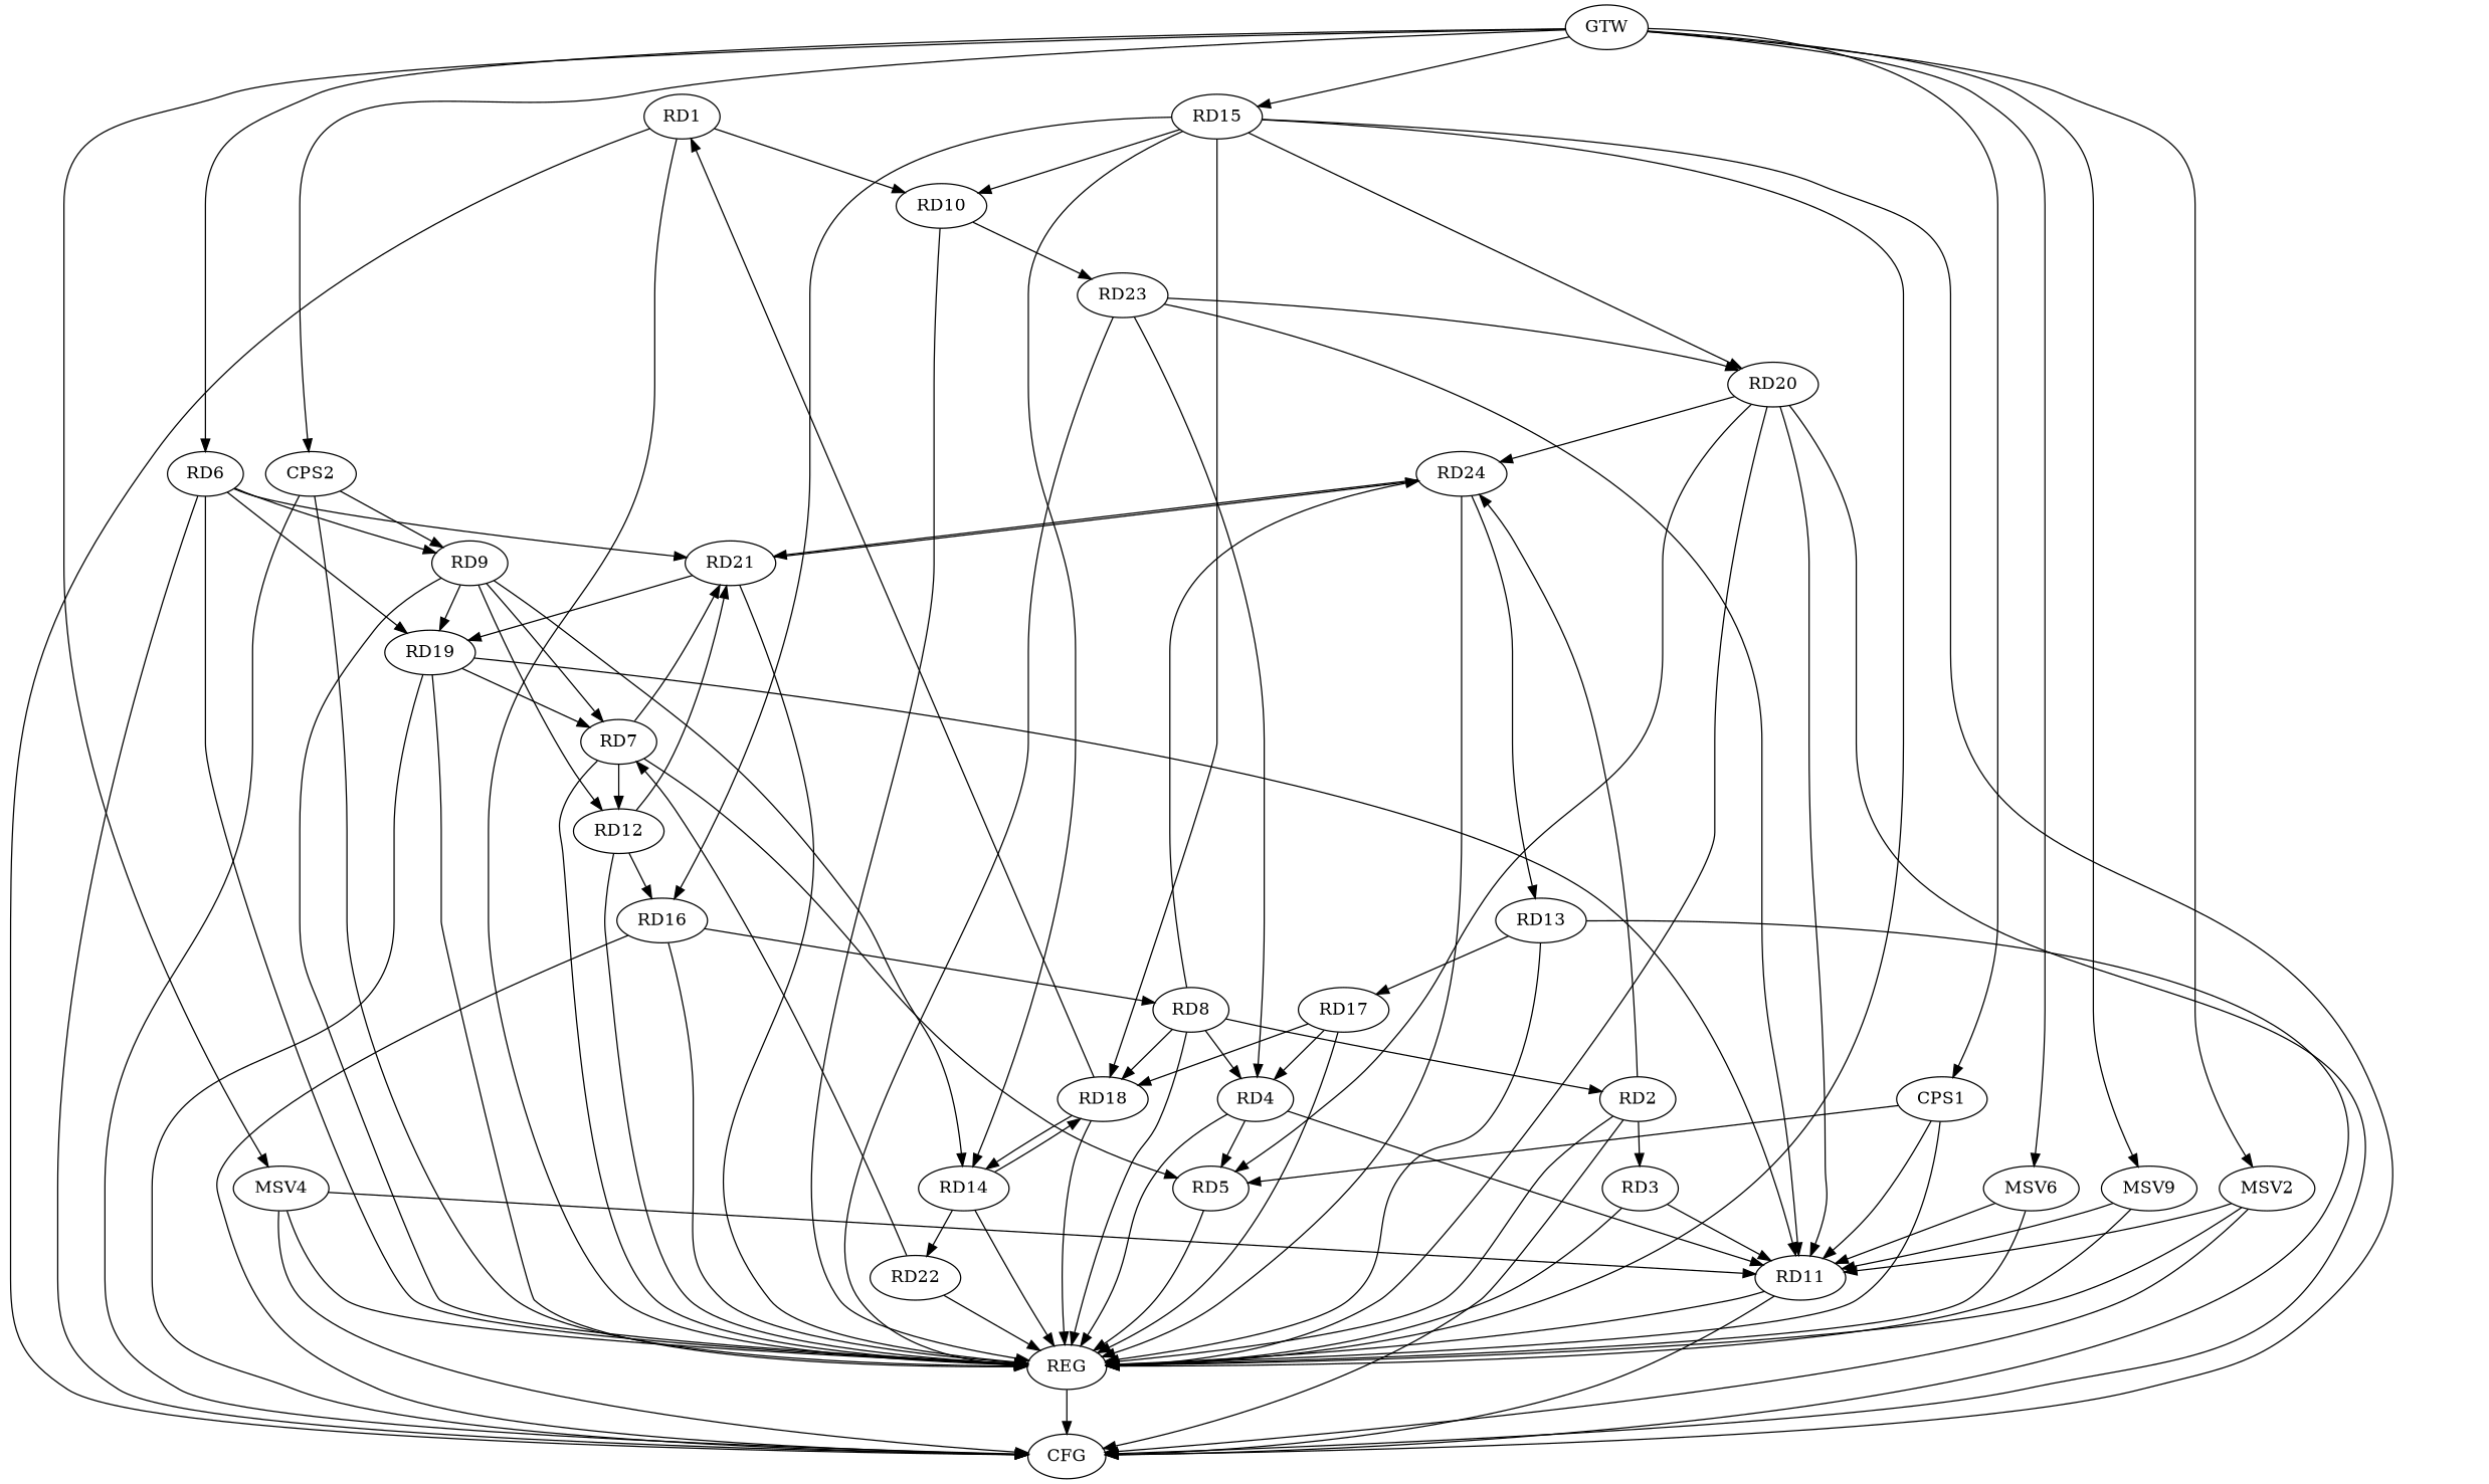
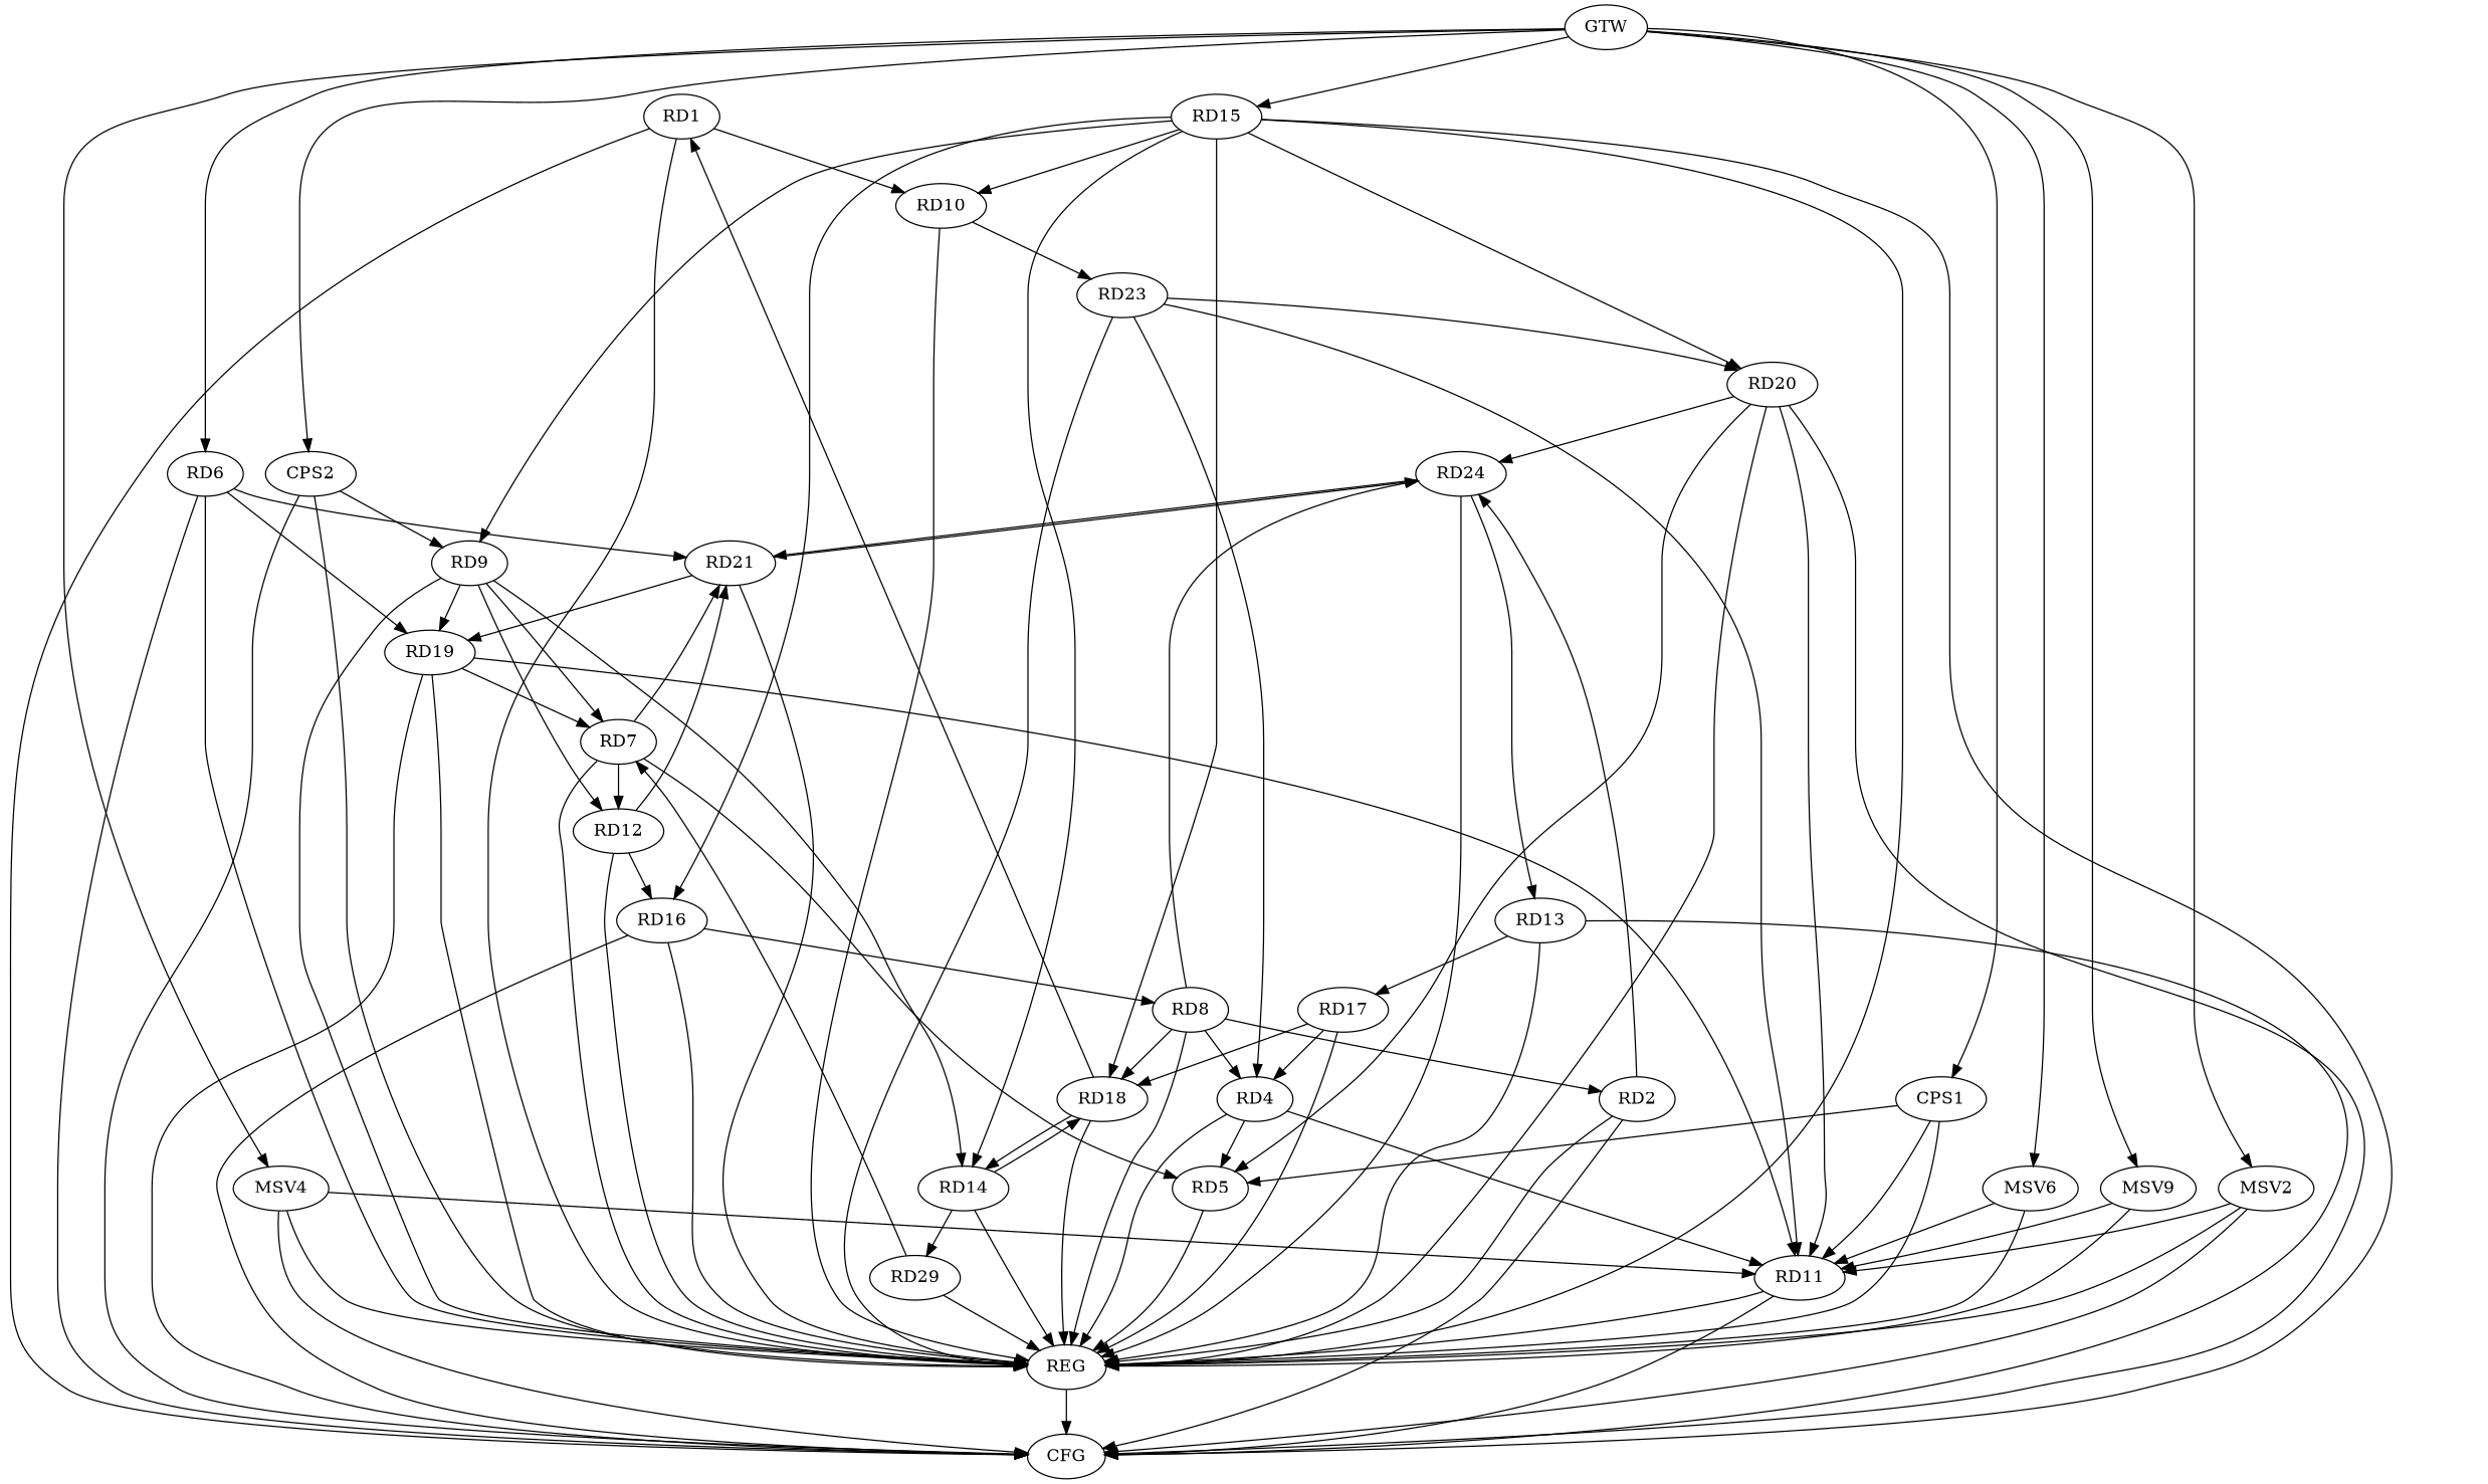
  strict digraph {
    n1 [label=RD1]
    n2 [label=RD10]
    n3 [label=REG]
    n4 [label=CFG]
    n5 [label=RD23]
    n6 [label=RD2]
-   n7 [label=RD3]
    n8 [label=RD24]
    n9 [label=RD11]
    n10 [label=RD21]
    n11 [label=RD13]
    n12 [label=RD4]
    n13 [label=RD5]
    n14 [label=RD6]
    n15 [label=RD9]
    n16 [label=RD19]
    n17 [label=RD7]
    n18 [label=RD12]
    n19 [label=RD14]
    n20 [label=RD16]
    n21 [label=RD8]
    n22 [label=RD18]
-   n23 [label=RD22]
+   n23 [label=RD29]
    n24 [label=RD20]
    n25 [label=RD17]
    n26 [label=RD15]
    n27 [label=CPS1]
    n28 [label=CPS2]
    n29 [label=GTW]
    n30 [label=MSV9]
    n31 [label=MSV2]
    n32 [label=MSV4]
    n33 [label=MSV6]
    n1 -> n2
    n1 -> n3
    n1 -> n4
    n2 -> n3
    n2 -> n5
    n3 -> n4
    n5 -> n3
    n5 -> n9
    n5 -> n12
    n5 -> n24
    n6 -> n3
    n6 -> n4
-   n6 -> n7
    n6 -> n8
-   n7 -> n3
-   n7 -> n9
    n8 -> n3
    n8 -> n10
    n8 -> n11
    n9 -> n3
    n9 -> n4
    n10 -> n3
    n10 -> n8
    n10 -> n16
    n11 -> n3
    n11 -> n4
    n11 -> n25
    n12 -> n3
    n12 -> n9
    n12 -> n13
    n13 -> n3
    n14 -> n3
    n14 -> n4
    n14 -> n10
-   n14 -> n15
+   n26 -> n15
    n14 -> n16
    n15 -> n3
    n15 -> n16
    n15 -> n17
    n15 -> n18
    n15 -> n19
    n16 -> n3
    n16 -> n4
    n16 -> n9
    n16 -> n17
    n17 -> n3
    n17 -> n10
    n17 -> n13
    n17 -> n18
    n18 -> n3
    n18 -> n10
    n18 -> n20
    n19 -> n3
    n19 -> n22
    n19 -> n23
    n20 -> n3
    n20 -> n4
    n20 -> n21
    n21 -> n3
    n21 -> n6
    n21 -> n8
    n21 -> n12
    n21 -> n22
    n22 -> n1
    n22 -> n3
    n22 -> n19
    n23 -> n3
    n23 -> n17
    n24 -> n3
    n24 -> n4
    n24 -> n8
    n24 -> n9
    n24 -> n13
    n25 -> n3
    n25 -> n12
    n25 -> n22
    n26 -> n2
    n26 -> n3
    n26 -> n4
    n26 -> n19
    n26 -> n20
    n26 -> n22
    n26 -> n24
    n27 -> n3
    n27 -> n9
    n27 -> n13
    n28 -> n3
    n28 -> n4
    n28 -> n15
    n29 -> n14
    n29 -> n26
    n29 -> n27
    n29 -> n28
    n29 -> n30
    n29 -> n31
    n29 -> n32
    n29 -> n33
    n30 -> n3
    n30 -> n9
    n31 -> n3
    n31 -> n4
    n31 -> n9
    n32 -> n3
    n32 -> n4
    n32 -> n9
    n33 -> n3
    n33 -> n9
  }
